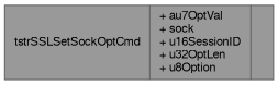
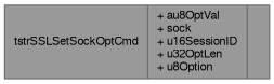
  digraph {
    rankdir=LR
-   n1 [color=gray40 fillcolor=grey60 fontcolor=black fontname=FreeSans fontsize=10 height=0.2 label="{tstrSSLSetSockOptCmd\n|+ au7OptVal\l+ sock\l+ u16SessionID\l+ u32OptLen\l+ u8Option\l|}" shape=record style=filled width=0.4]
+   n1 [color=gray40 fillcolor=grey60 fontcolor=black fontname=FreeSans fontsize=10 height=0.2 label="{tstrSSLSetSockOptCmd\n|+ au8OptVal\l+ sock\l+ u16SessionID\l+ u32OptLen\l+ u8Option\l|}" shape=record style=filled width=0.4]
  }
